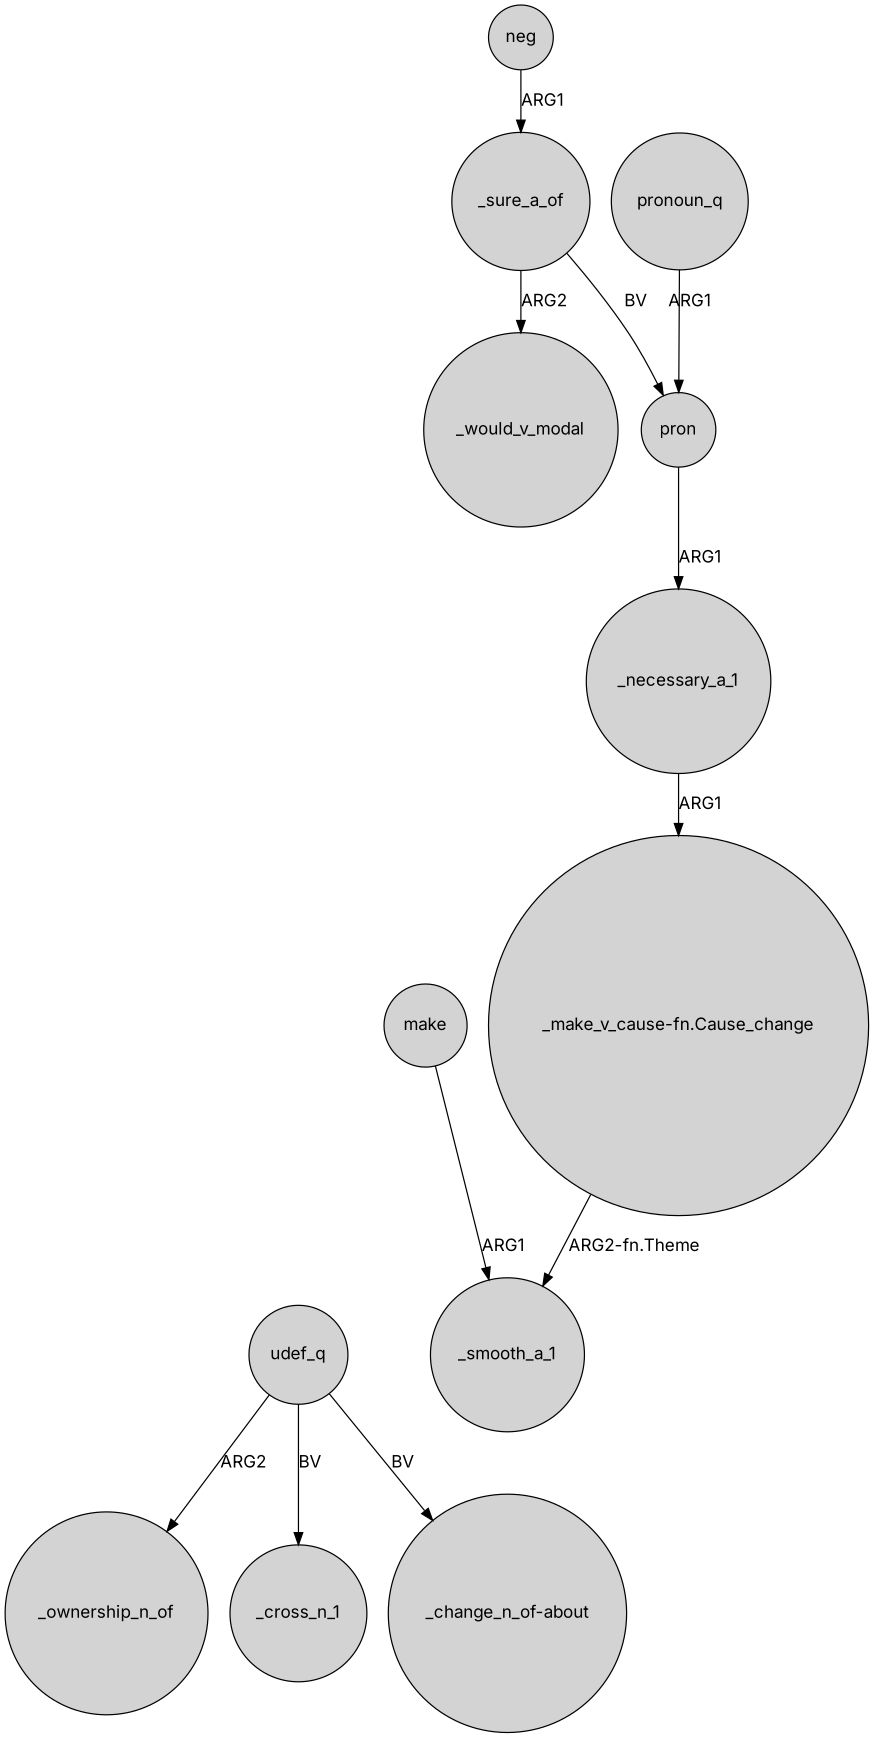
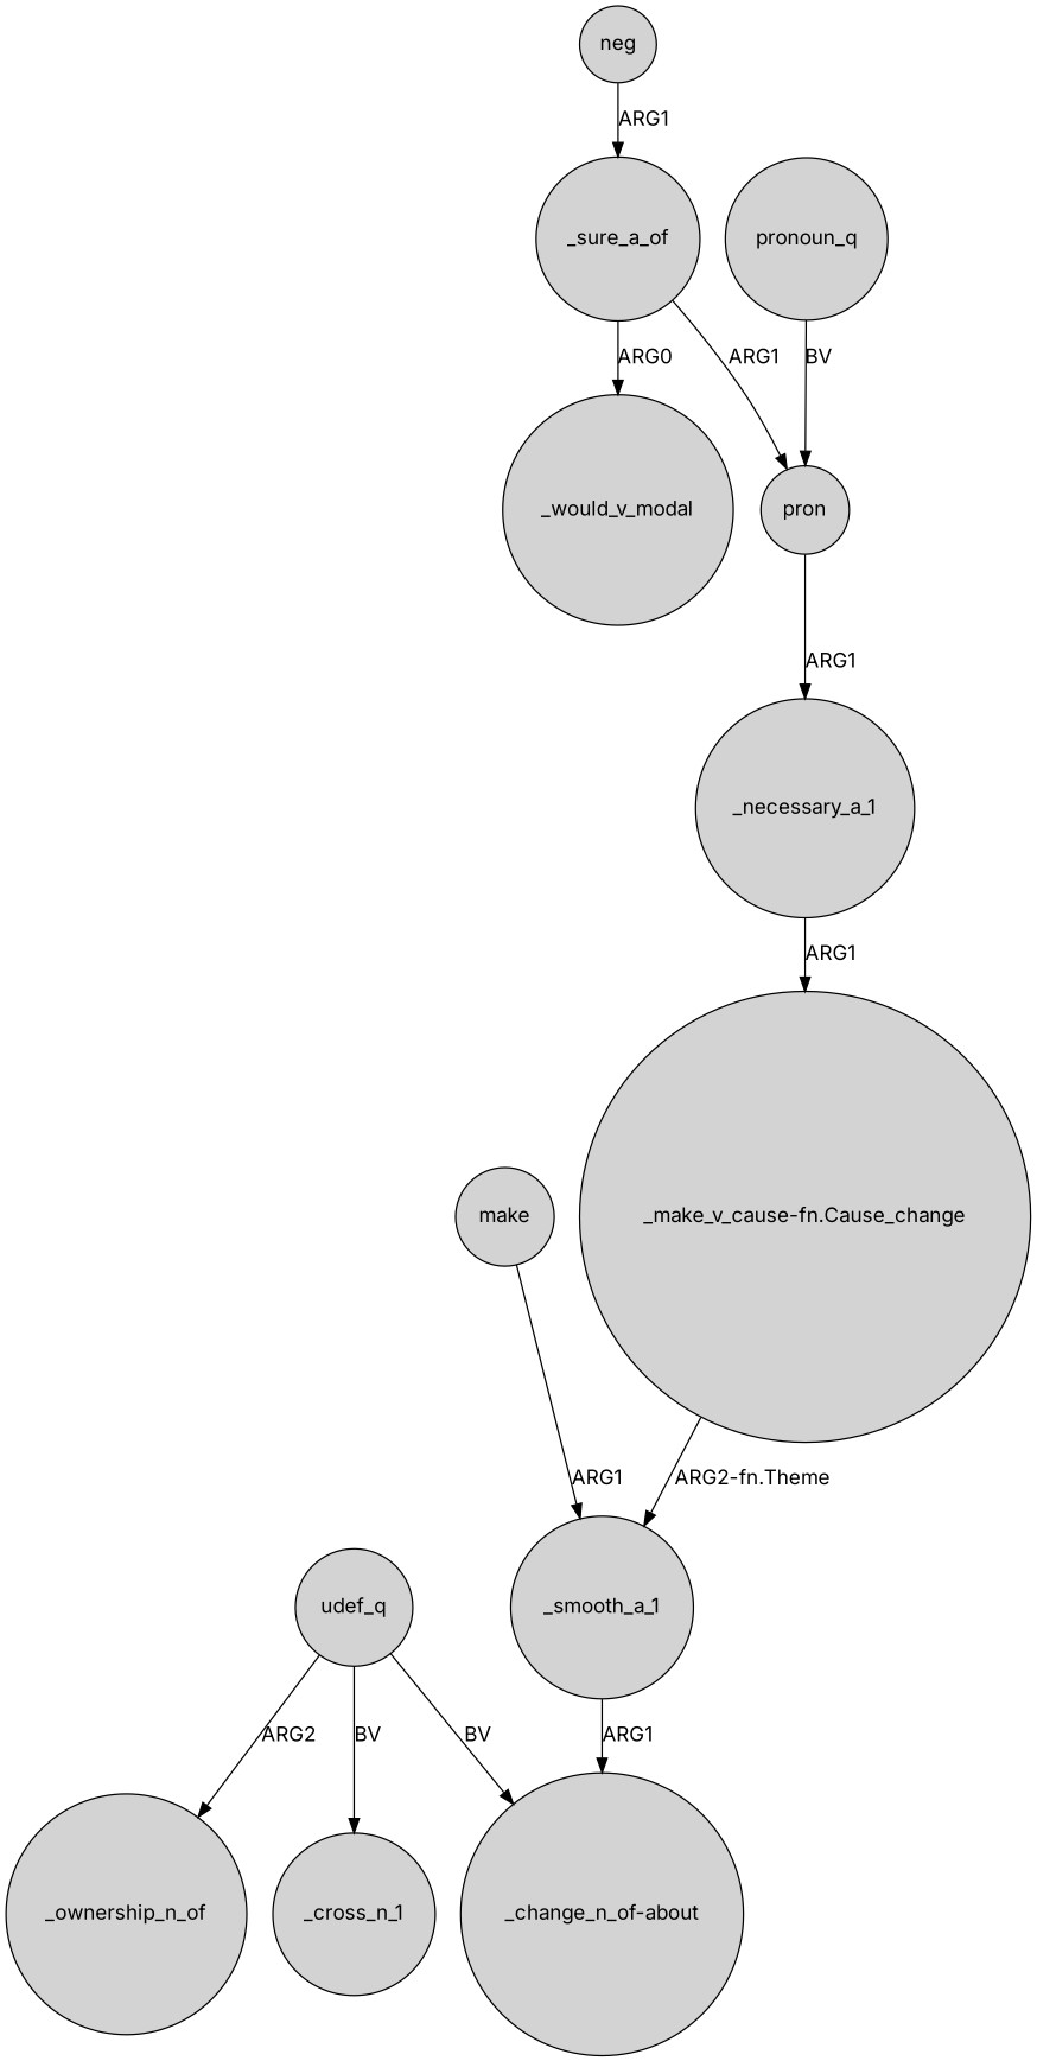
  digraph {
    fontname=Inter
    node [fontname=Inter shape=circle style=filled]
    edge [fontname=Inter]
    "_make_v_cause-fn.Cause_change"
    _smooth_a_1
    n3 [label="_change_n_of-about"]
    udef_q
    _ownership_n_of
    _cross_n_1
    _necessary_a_1
    _sure_a_of
    _would_v_modal
    pron
    n11 [label=make]
    neg
    pronoun_q
    "_make_v_cause-fn.Cause_change" -> _smooth_a_1 [label="ARG2-fn.Theme"]
+   _smooth_a_1 -> n3 [label=ARG1]
    udef_q -> n3 [label=BV]
    udef_q -> _ownership_n_of [label=ARG2]
    udef_q -> _cross_n_1 [label=BV]
    _necessary_a_1 -> "_make_v_cause-fn.Cause_change" [label=ARG1]
-   _sure_a_of -> _would_v_modal [label=ARG2]
-   _sure_a_of -> pron [label=BV]
+   _sure_a_of -> _would_v_modal [label=ARG0]
+   _sure_a_of -> pron [label=ARG1]
    pron -> _necessary_a_1 [label=ARG1]
    n11 -> _smooth_a_1 [label=ARG1]
    neg -> _sure_a_of [label=ARG1]
-   pronoun_q -> pron [label=ARG1]
+   pronoun_q -> pron [label=BV]
  }
